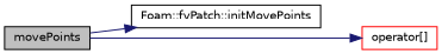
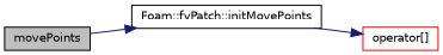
  digraph {
    rankdir=LR
    node [color=black fontname=Helvetica fontsize=10 shape=record]
    edge [color=midnightblue fontname=Helvetica fontsize=10 labelfontname=Helvetica labelfontsize=10 style=solid]
    n1 [fillcolor=grey75 fontcolor=black height=0.2 label=movePoints style=filled width=0.4]
    n2 [height=0.2 label="Foam::fvPatch::initMovePoints" width=0.4]
    n3 [color=red height=0.2 label="operator[]" width=0.4]
    n1 -> n2
-   n1 -> n3
+   n2 -> n3
  }
